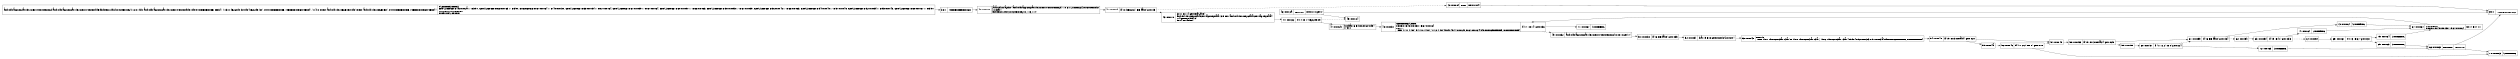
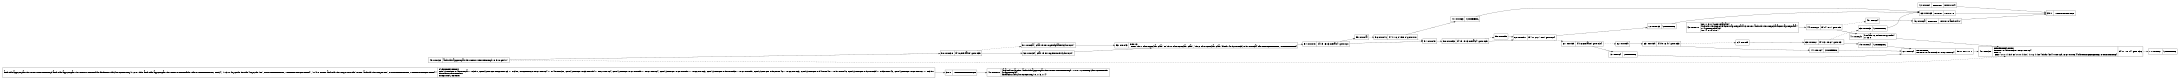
  digraph {
    rankdir=LR
    node [shape=record]
    n1 [label="{38\:\ ?|MTH_ENTER_BLOCK\l}"]
-   n2 [label="{40\:\ 0x0000|java.util.ArrayList\<androidx.appcompat.view.menu.MenuItemImpl\> r0 = r12.mTempShortcutItemList\lr0.clear()\lfindItemsWithShortcutForKey(r0, r13, r14)\l}"]
-   n3 [label="{41\:\ 0x000d|if (r0.isEmpty() == false) goto L5\l}"]
-   n4 [label="{42\:\ 0x000f|EXIT\l|return null\l}"]
+   n2 [label="{40\:\ 0x0000|java.util.ArrayList\<androidx.appcompat.view.menu.MenuItemImpl\> r0 = r12.mTempShortcutItemList\lr0.appcompat()\lfindItemsWithShortcutForKey(r0, r13, r14)\l}"]
+   n4 [label="{42\:\ 0x000f|RETURN\l|return null\l}"]
    n5 [label="{43\:\ 0x0010|int r1 = r14.getMetaState()\landroid.view.KeyCharacterMap$KeyData r3 = new android.view.KeyCharacterMap.KeyData()\lr14.getKeyData(r3)\lint r4 = r0.size()\l}"]
    n6 [label="{39\:\ ?|MTH_EXIT_BLOCK\l}"]
-   n7 [label="{44\:\ 0x0022|if (r4 != 1) keyCode L9\l}"]
+   n7 [label="{44\:\ 0x0022|if (r4 != 1) goto L9\l}"]
    n8 [label="{45\:\ 0x0024}"]
    n9 [label="{47\:\ 0x002b|boolean r6 = isQwertyMode()\lr7 = 0\l}"]
-   n10 [label="{46\:\ 0x002a|RETURN\l|return r0.get(0)\l}"]
+   n10 [label="{46\:\ 0x002a|RETURN\l|return r0.android(0)\l}"]
    n11 [label="{48\:\ 0x0030|GENERATE_START\lLOOP:0: B:48:0x0030\-\>B:67:0x0064\lPHI: r7 \l  PHI: (r7v1 'i' int) = (r7v0 'i' int), (r7v2 'i' int) binds: [B:47:0x002b, B:67:0x0064] A[DONT_GENERATE, DONT_INLINE]\l|if (r7 \>= r4) goto L36\l}"]
    n12 [label="{49\:\ 0x0032|androidx.appcompat.view.menu.MenuItemImpl r8 = r0.get(r7)\l}"]
    n13 [label="{71\:\ 0x0067|SYNTHETIC\l}"]
    n14 [label="{50\:\ 0x0038|if (r6 == false) goto L35\l}"]
+   n15 [label="{51\:\ 0x003a|char r9 = r8.getAlphabeticShortcut()\l}"]
    n16 [label="{52\:\ 0x003f|char r9 = r8.getNumericShortcut()\l}"]
    n17 [label="{53\:\ 0x0043|PHI: r9 \l  PHI: (r9v1 'shortcutChar' char) = (r9v0 'shortcutChar' char), (r9v2 'shortcutChar' char) binds: [B:52:0x003f, B:51:0x003a] A[DONT_GENERATE, DONT_INLINE]\l}"]
    n18 [label="{54\:\ 0x0048|if (r9 != r3.meta[0]) goto L20\l}"]
    n19 [label="{55\:\ 0x004a}"]
    n20 [label="{57\:\ 0x004e}"]
    n21 [label="{56\:\ 0x004c|if ((r1 & 2) == 0) goto L18\l}"]
    n22 [label="{58\:\ 0x0053|if (r9 != r3.meta[2]) goto L25\l}"]
    n23 [label="{70\:\ 0x0063|SYNTHETIC\l}"]
-   n24 [label="{66\:\ 0x0063|RETURN\l|return r8\l}"]
+   n24 [label="{66\:\ 0x0063|EMPTY\l|return r8\l}"]
    n25 [label="{59\:\ 0x0055}"]
    n26 [label="{61\:\ 0x0059|if (r6 == false) goto L34\l}"]
    n27 [label="{60\:\ 0x0057|if ((r1 & 2) != 0) goto L24\l}"]
    n28 [label="{62\:\ 0x005b}"]
    n29 [label="{73\:\ 0x0064|SYNTHETIC\l}"]
    n30 [label="{72\:\ 0x0063|SYNTHETIC\l}"]
    n31 [label="{63\:\ 0x005d|if (r9 != 'b') goto L33\l}"]
    n32 [label="{67\:\ 0x0064|LOOP_END\lLOOP:0: B:48:0x0030\-\>B:67:0x0064\l|int r7 = r7 + 1\l}"]
    n33 [label="{64\:\ 0x005f}"]
    n34 [label="{74\:\ 0x0064|SYNTHETIC\l}"]
    n35 [label="{65\:\ 0x0061|if (r13 != 67) goto L31\l}"]
    n36 [label="{69\:\ 0x0063|SYNTHETIC\l}"]
    n37 [label="{75\:\ 0x0064|SYNTHETIC\l}"]
    n38 [label="{androidx.appcompat.view.menu.MenuItemImpl androidx.appcompat.view.menu.MenuBuilder.findItemWithShortcutForKey((r12v0 'this' androidx.appcompat.view.menu.MenuBuilder A[IMMUTABLE_TYPE, THIS]), (r13v0 'keyCode' int A[D('keyCode' int), IMMUTABLE_TYPE, METHOD_ARGUMENT]), (r14v0 'event' android.view.KeyEvent A[D('event' android.view.KeyEvent), IMMUTABLE_TYPE, METHOD_ARGUMENT]))  | USE_LINES_HINTS\lCROSS_EDGE: B:46:0x002a \-\> B:39:?, CROSS_EDGE: B:66:0x0063 \-\> B:39:?, BACK_EDGE: B:67:0x0064 \-\> B:48:0x0030, CROSS_EDGE: B:63:0x005d \-\> B:67:0x0064, CROSS_EDGE: B:61:0x0059 \-\> B:67:0x0064, CROSS_EDGE: B:60:0x0057 \-\> B:66:0x0063, CROSS_EDGE: B:58:0x0053 \-\> B:61:0x0059, CROSS_EDGE: B:56:0x004c \-\> B:66:0x0063, CROSS_EDGE: B:54:0x0048 \-\> B:57:0x004e, CROSS_EDGE: B:52:0x003f \-\> B:53:0x0043, CROSS_EDGE: B:68:0x0067 \-\> B:39:?\lINLINE_NOT_NEEDED\lTYPE_VARS: EMPTY\l}"]
    n1 -> n2
-   n2 -> n3
-   n3 -> n4 [style=dashed]
-   n3 -> n5
    n4 -> n6
    n5 -> n7
    n7 -> n8 [style=dashed]
    n7 -> n9
-   n10 -> n8
+   n8 -> n10
    n9 -> n11
    n10 -> n6
-   n11 -> n12 [style=dashed]
+   n12 -> n11 [style=dashed]
    n11 -> n13
    n12 -> n14
+   n14 -> n15 [style=dashed]
    n14 -> n16
+   n15 -> n17
    n16 -> n17
    n17 -> n18
    n18 -> n19 [style=solid]
    n18 -> n20
    n19 -> n21 [style=dashed]
    n20 -> n22
    n21 -> n20 [style=dashed]
    n21 -> n23
    n22 -> n25 [style=dashed]
-   n22 -> n26
-   n24 -> n23
+   n22 -> n27
+   n23 -> n24
    n24 -> n6
    n25 -> n27
    n26 -> n28 [style=dashed]
    n26 -> n29
    n27 -> n26 [style=dashed]
    n27 -> n30
    n28 -> n31
    n29 -> n32
    n30 -> n24
    n31 -> n33 [style=dashed]
    n31 -> n34
    n32 -> n11
    n33 -> n35
    n34 -> n32
    n35 -> n36 [style=dashed]
    n35 -> n37
    n36 -> n24
    n37 -> n32
    n38 -> n1
  }
